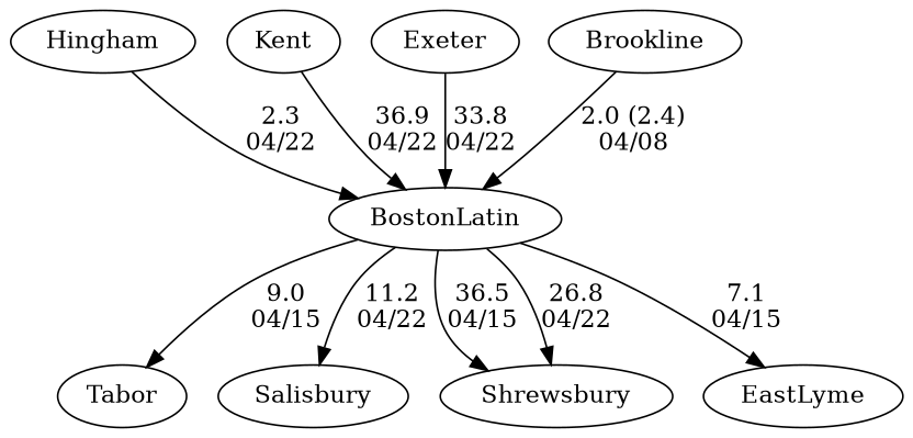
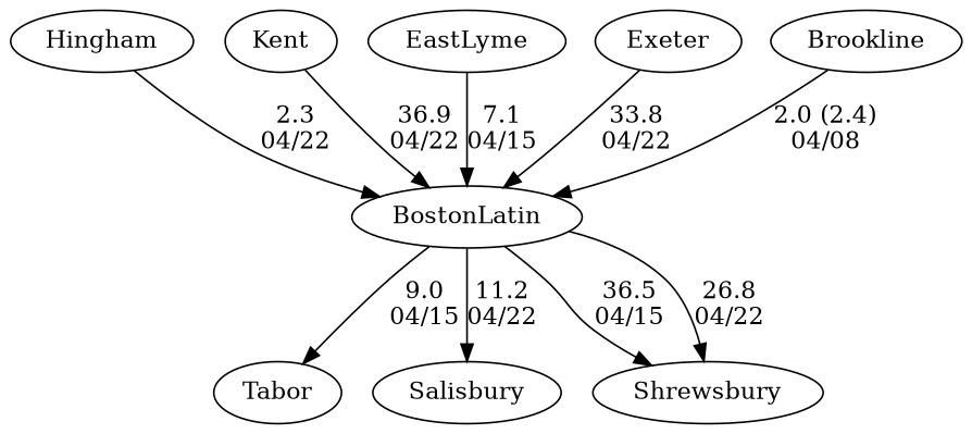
  digraph {
    edge [random=random weight=98]
    Hingham
    BostonLatin
    Kent
    Tabor
    Salisbury
    Shrewsbury
    EastLyme
    Exeter
    Brookline
    Hingham -> BostonLatin [label="2.3\n04/22"]
    BostonLatin -> Tabor [label="9.0\n04/15" weight=91]
    BostonLatin -> Salisbury [label="11.2\n04/22" weight=89]
    BostonLatin -> Shrewsbury [label="36.5\n04/15" weight=64]
    BostonLatin -> Shrewsbury [label="26.8\n04/22" weight=74]
    Kent -> BostonLatin [label="36.9\n04/22" weight=64]
-   BostonLatin -> EastLyme [label="7.1\n04/15" weight=93]
+   EastLyme -> BostonLatin [label="7.1\n04/15" weight=93]
    Exeter -> BostonLatin [label="33.8\n04/22" weight=67]
    Brookline -> BostonLatin [label="2.0 (2.4)\n04/08"]
  }
